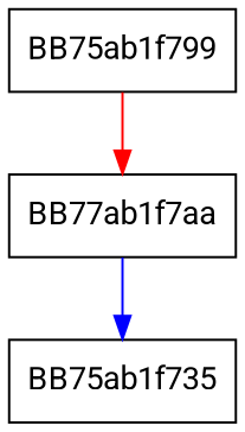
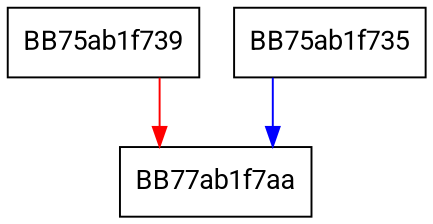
  digraph {
    fontname=Roboto
    splines=ortho
    node [fontname=Roboto shape=box]
    edge [fontname=Roboto]
    n1 [label=BB77ab1f7aa]
-   BB75ab1f739 [label=BB75ab1f799]
+   BB75ab1f739
    BB75ab1f735
    BB75ab1f739 -> n1 [color=red]
-   n1 -> BB75ab1f735 [color=blue]
+   BB75ab1f735 -> n1 [color=blue]
  }
